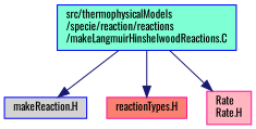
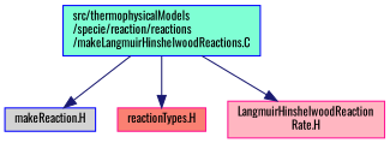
  digraph {
    fontname=Oswald
    node [color=blue fontname=Oswald fontsize=10 shape=record style=filled]
    edge [color=midnightblue fontname=Oswald fontsize=10 labelfontname=FreeSans labelfontsize=10 style=solid]
    n1 [fillcolor=aquamarine fontcolor=black height=0.2 label="src/thermophysicalModels\l/specie/reaction/reactions\l/makeLangmuirHinshelwoodReactions.C" width=0.4]
    n2 [height=0.2 label="makeReaction.H" width=0.4 fillcolor=lightgrey]
    n3 [color=deeppink height=0.2 label="reactionTypes.H" width=0.4 fillcolor=salmon]
-   n4 [color=deeppink height=0.2 label="Rate\lRate.H" width=0.4 fillcolor=lightpink]
+   n4 [color=deeppink height=0.2 label="LangmuirHinshelwoodReaction\lRate.H" width=0.4 fillcolor=lightpink]
    n1 -> n2
    n1 -> n3
    n1 -> n4
  }
